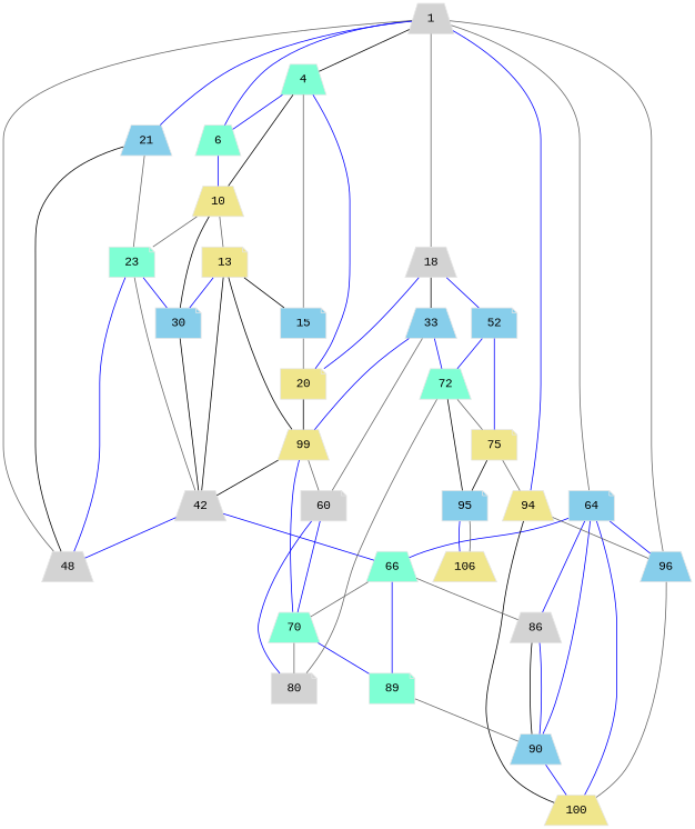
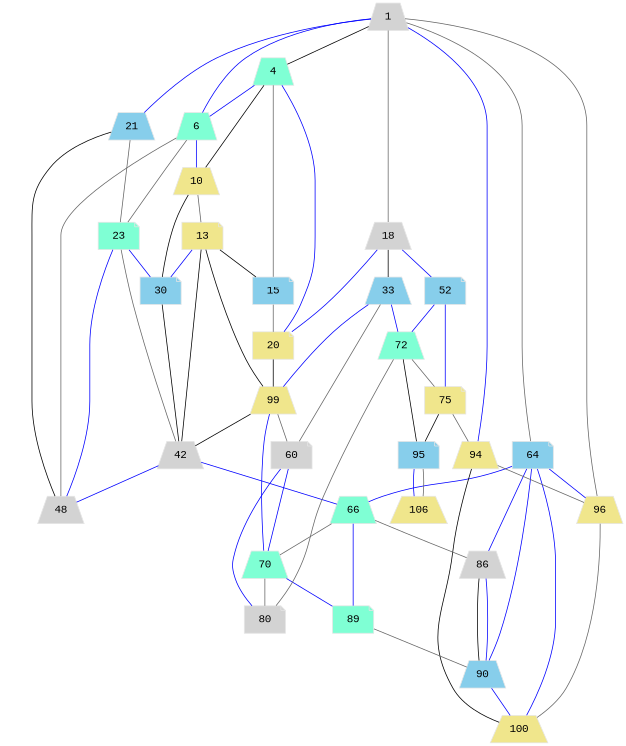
  graph {
    fontname="Liberation Mono"
    node [color=gray90 fillcolor=khaki fontname="Liberation Mono" shape=trapezium style=filled]
    edge [color=blue fontname="Liberation Mono"]
    1 [fillcolor=lightgrey super="+7+2+26"]
    4 [fillcolor=aquamarine super="+17+5"]
    6 [fillcolor=aquamarine super="+8"]
    18 [fillcolor=lightgrey super="+19+31"]
    21 [fillcolor=skyblue super="+22"]
    48 [fillcolor=lightgrey super="+49"]
    64 [fillcolor=skyblue shape=note super="+65+98"]
    94 [super="+108+103"]
-   96 [fillcolor=skyblue super="+101+97"]
+   96 [super="+101+97"]
    10 [super="+11"]
    15 [fillcolor=skyblue shape=note super="+16"]
    20 [shape=note super="+27"]
    23 [fillcolor=aquamarine shape=note super="+44+24"]
    33 [fillcolor=skyblue super="+51"]
    52 [fillcolor=skyblue shape=note super="+53"]
    66 [fillcolor=aquamarine super="+69"]
    86 [fillcolor=lightgrey]
    90 [fillcolor=skyblue super="+91"]
    100 [super="+102"]
    13 [shape=note super="+14"]
    30 [fillcolor=skyblue shape=note super="+36"]
    n22 [label=99 super="+47+40"]
    42 [fillcolor=lightgrey super="+43"]
    60 [fillcolor=lightgrey shape=note super="+63"]
    70 [fillcolor=aquamarine super="+71+82"]
    72 [fillcolor=aquamarine super="+81+73"]
    75 [shape=note super="+76"]
    80 [fillcolor=lightgrey shape=note super="+83"]
    95 [fillcolor=skyblue shape=note]
    89 [fillcolor=aquamarine shape=note]
    106
    1 -- 4 [color=black]
    1 -- 6
    1 -- 18 [color=gray40 weight=2]
    1 -- 21 [weight=2]
-   1 -- 48 [color=gray40]
+   6 -- 48 [color=gray40]
    1 -- 64 [color=gray40]
    1 -- 94 [weight=2]
    1 -- 96 [color=gray40 weight=2]
    4 -- 6
    4 -- 10 [color=black]
    4 -- 15 [color=gray40]
    4 -- 20
    6 -- 10 [weight=2]
-   10 -- 23 [color=gray40]
+   6 -- 23 [color=gray40]
    18 -- 20 [weight=2]
    18 -- 33 [color=black weight=2]
    18 -- 52
    21 -- 48 [color=black]
    21 -- 23 [color=gray40]
    64 -- 96
    64 -- 66
    64 -- 86
    64 -- 90
    64 -- 100
    94 -- 96 [color=gray40 weight=2]
    94 -- 100 [color=black]
    96 -- 100 [color=gray40]
    10 -- 13 [color=gray40]
    10 -- 30 [color=black]
    15 -- 20 [color=gray40 weight=2]
    20 -- n22 [color=black]
    23 -- 48
    23 -- 30
    23 -- 42 [color=gray40]
    33 -- n22
    33 -- 60 [color=gray40]
    33 -- 72
    52 -- 72
    52 -- 75 [weight=2]
    66 -- 86 [color=gray40]
    66 -- 70 [color=gray40]
    66 -- 89
    86 -- 90 [color=black]
    86 -- 90
    90 -- 100
    13 -- 15 [color=black]
    13 -- 30 [weight=2]
    13 -- n22 [color=black]
    13 -- 42 [color=black]
    30 -- 42 [color=black]
    n22 -- 42 [color=black]
    n22 -- 60 [color=gray40 weight=2]
    n22 -- 70
    42 -- 48
    42 -- 66
    60 -- 70
    60 -- 80
    70 -- 80 [color=gray40]
    70 -- 89
    72 -- 75 [color=gray40]
    72 -- 80 [color=gray40]
    72 -- 95 [color=black]
    75 -- 94 [color=gray40 weight=2]
    75 -- 95 [color=black]
    95 -- 106
    95 -- 106 [color=gray40]
    89 -- 90 [color=gray40]
  }
